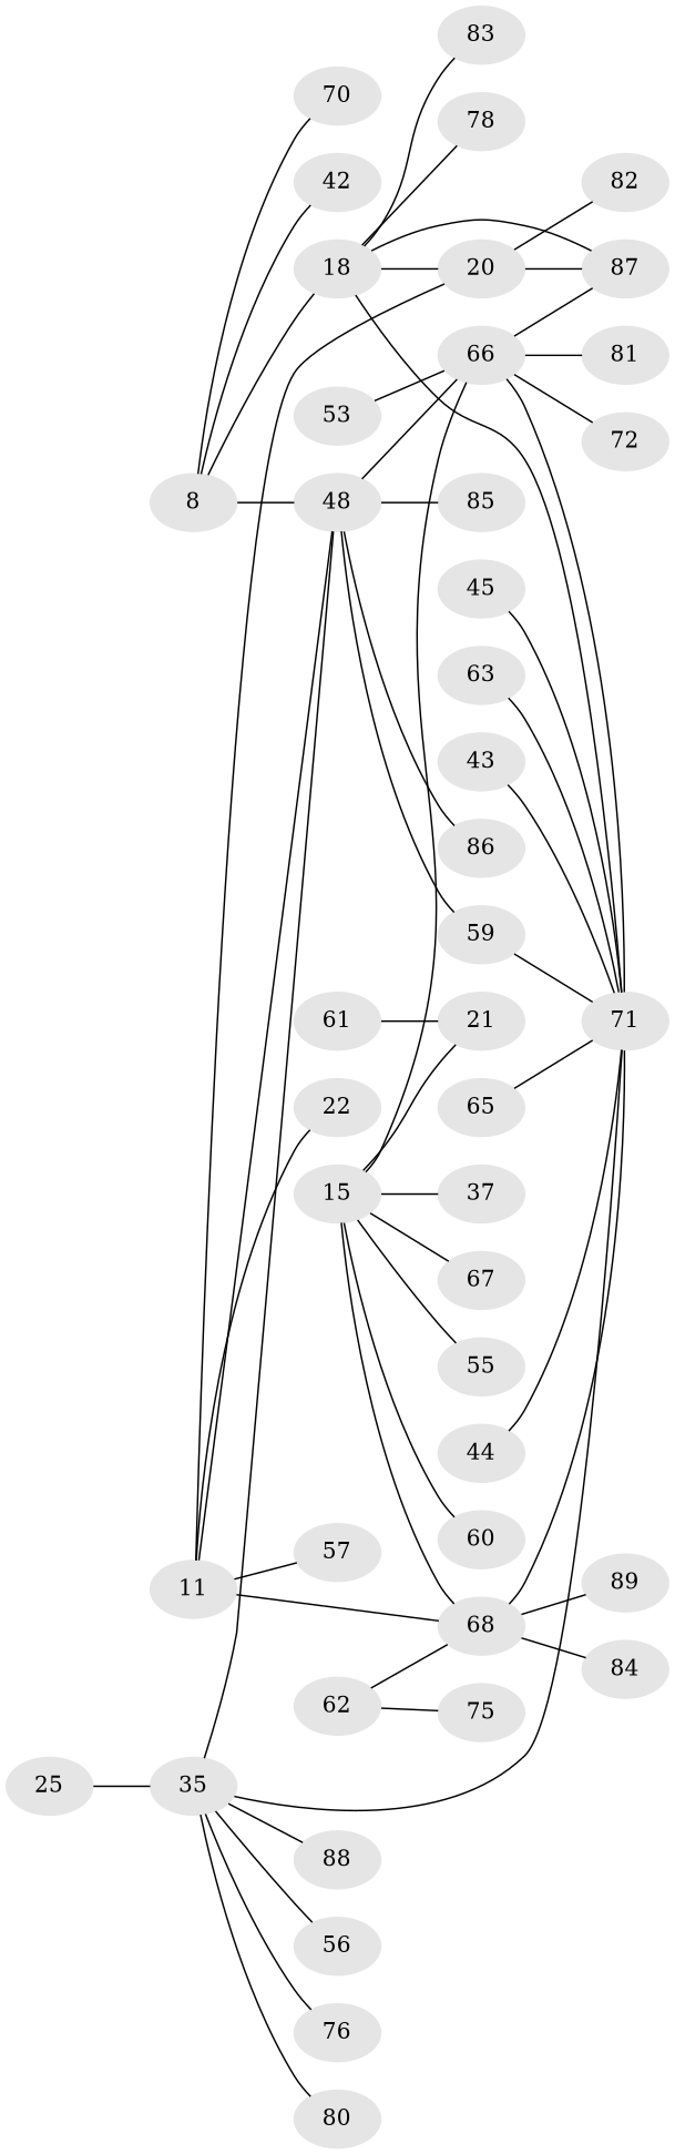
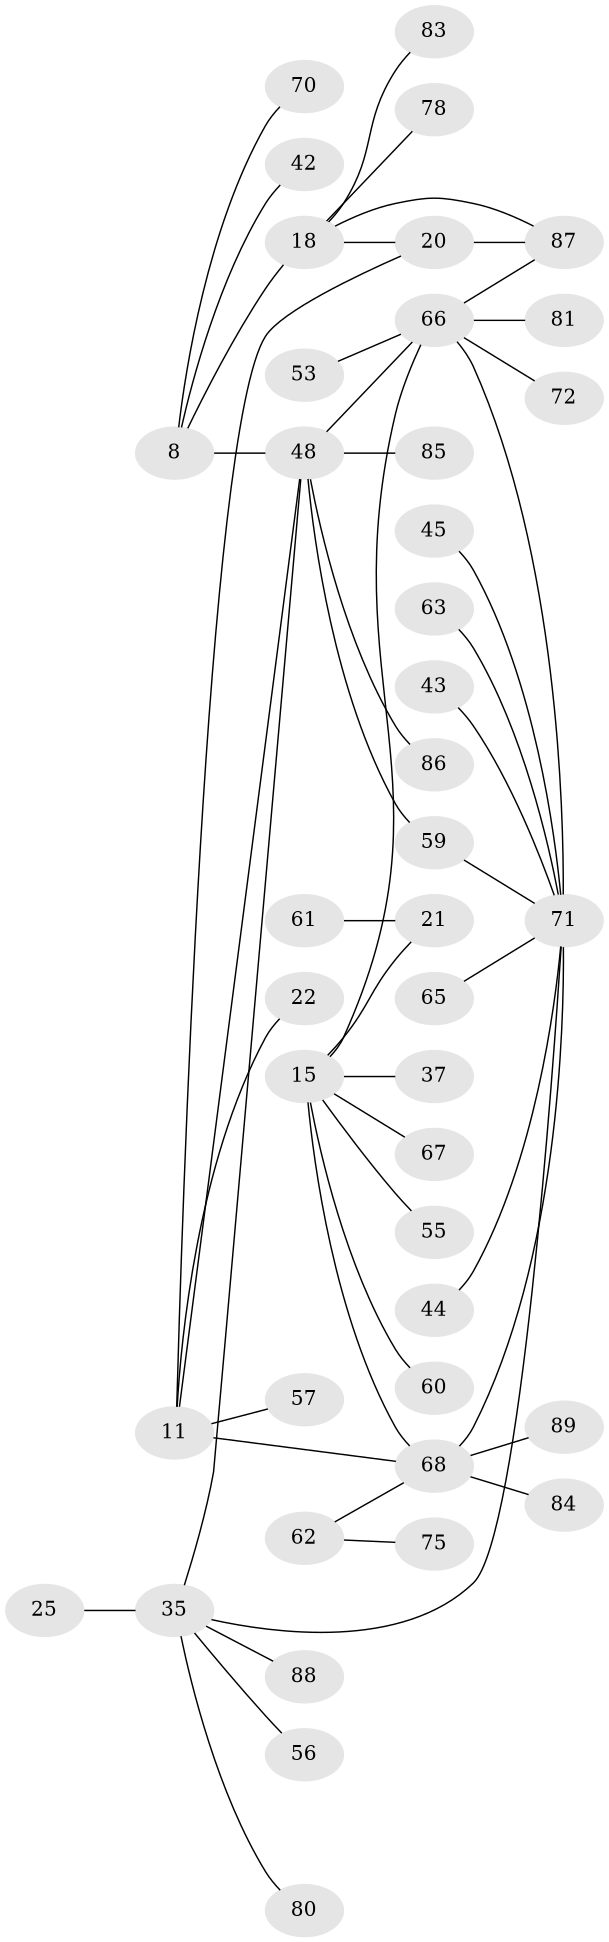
  graph {
    rankdir=LR
    node [color=gray90 style=filled]
    8 [super="+6"]
    18 [super="+17"]
    42
    48 [super="+27"]
    70 [super="+40"]
    20 [super="+19"]
    71 [super="+58+4+23+30+36"]
    78 [super="+67"]
    83 [super="+74"]
    87 [super="+73"]
    66 [super="+16+24+38"]
    59
    85
    86 [super="+77"]
    11 [super="+9"]
    22
    57
    68 [super="+33+41+54"]
-   82
    84 [super="+79"]
    89
    15 [super="+13"]
    21
    37
    n25 [label=67]
    55 [super="+29"]
    60
    72 [super="+49"]
    81
    35 [super="+3"]
    56
-   76
    80
    88 [super="+50"]
    n35 [label=25]
    43
    44
    45
    53
    61
    62
    75
    63
    65
    8 -- 18
    8 -- 42
    8 -- 48 [weight=4]
    8 -- 70
    18 -- 20 [weight=4]
-   18 -- 71 [weight=2]
    18 -- 78
    18 -- 83
    18 -- 87
    48 -- 66
    48 -- 59
    48 -- 85
    48 -- 86
    20 -- 87 [weight=2]
-   20 -- 82
    66 -- 71
    66 -- 87
    66 -- 72
    66 -- 81
    59 -- 71
    11 -- 48
    11 -- 20
    11 -- 22
    11 -- 57
    11 -- 68 [weight=4]
    68 -- 71
    68 -- 84
    68 -- 89
    15 -- 66 [weight=4]
    15 -- 68
    15 -- 21
    15 -- 37
    15 -- n25
    15 -- 55
    15 -- 60
    35 -- 48
    35 -- 71 [weight=4]
    35 -- 56
-   35 -- 76
    35 -- 80
    35 -- 88
    n35 -- 35
    43 -- 71
    44 -- 71
    45 -- 71
    53 -- 66
    61 -- 21
    62 -- 68
    62 -- 75
    63 -- 71
    65 -- 71
  }
